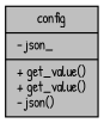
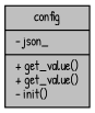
  digraph {
    fontname="Patrick Hand"
-   n1 [color=black fillcolor=grey75 fontcolor=black fontname="Patrick Hand" fontsize=10 height=0.2 label="{config\n|- json_\l|+ get_value()\l+ get_value()\l- json()\l}" shape=record style=filled width=0.4]
+   n1 [color=black fillcolor=grey75 fontcolor=black fontname="Patrick Hand" fontsize=10 height=0.2 label="{config\n|- json_\l|+ get_value()\l+ get_value()\l- init()\l}" shape=record style=filled width=0.4]
  }
